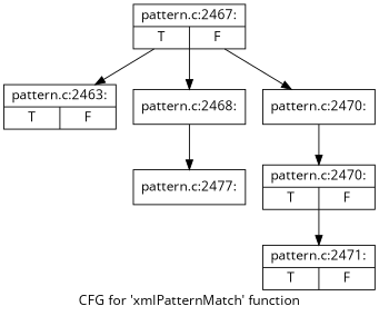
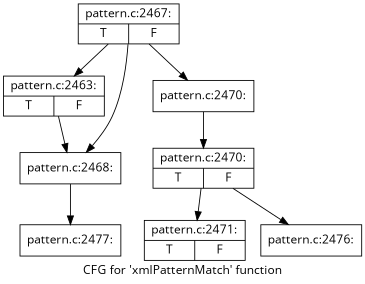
  digraph {
    fontname="Open Sans"
    label="CFG for 'xmlPatternMatch' function"
    node [fontname="Open Sans" shape=record]
    edge [fontname="Open Sans"]
    n1 [label="{pattern.c:2463:|{<s0>T|<s1>F}}"]
    n2 [label="{pattern.c:2468:}"]
    n3 [label="{pattern.c:2477:}"]
    n4 [label="{pattern.c:2467:|{<s0>T|<s1>F}}"]
    n5 [label="{pattern.c:2470:}"]
    n6 [label="{pattern.c:2470:|{<s0>T|<s1>F}}"]
    n7 [label="{pattern.c:2471:|{<s0>T|<s1>F}}"]
+   n8 [label="{pattern.c:2476:}"]
+   n1 -> n2
    n2 -> n3
    n4 -> n1
    n4 -> n2
    n4 -> n5
    n5 -> n6
    n6 -> n7
+   n6 -> n8
  }
